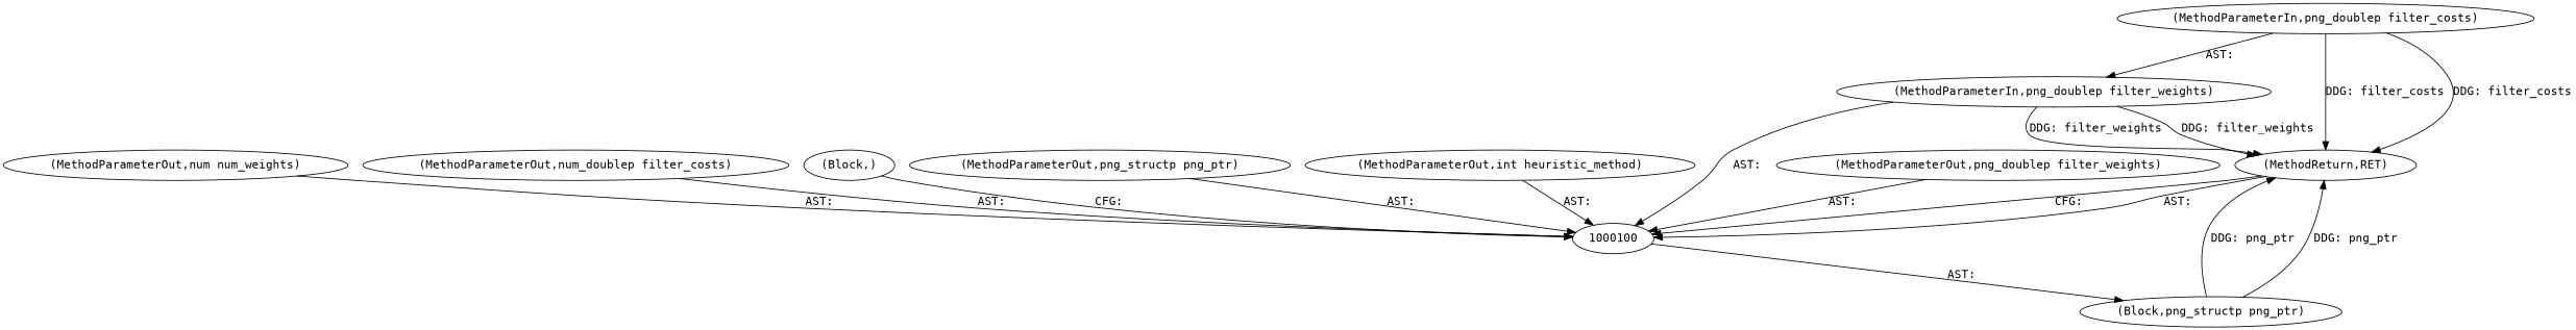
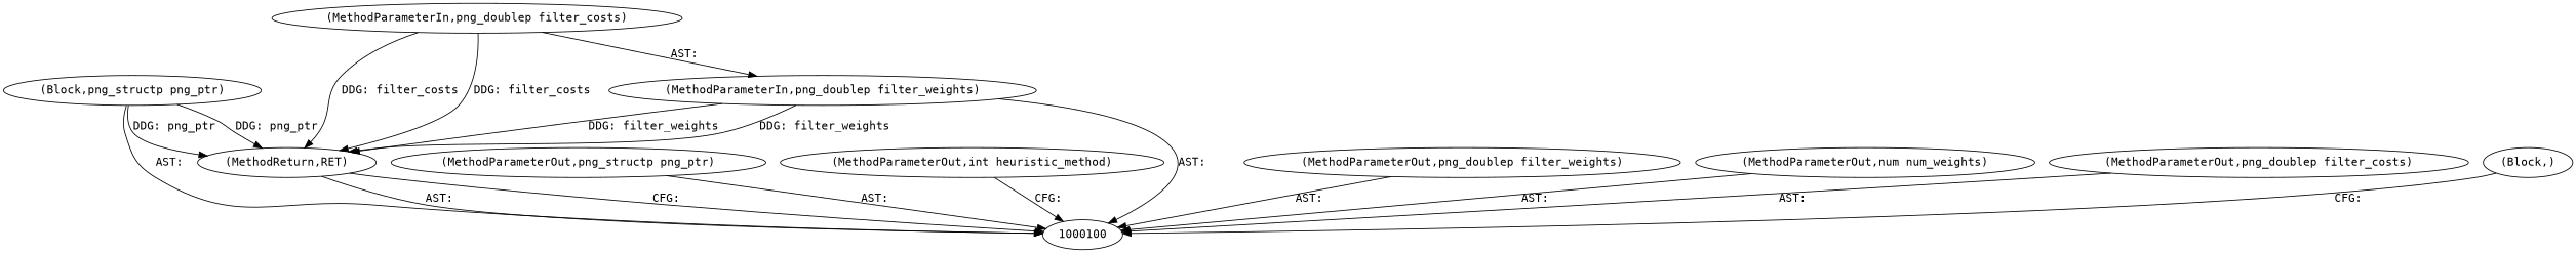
  digraph {
    fontname="DejaVu Sans Mono"
    node [fontname="DejaVu Sans Mono"]
    edge [fontname="DejaVu Sans Mono"]
    n1 [label="(MethodReturn,RET)"]
    1000100
    n3 [label="(Block,png_structp png_ptr)"]
    n4 [label="(MethodParameterOut,png_structp png_ptr)"]
    n5 [label="(MethodParameterOut,int heuristic_method)"]
    n6 [label="(MethodParameterIn,png_doublep filter_weights)"]
    n7 [label="(MethodParameterOut,png_doublep filter_weights)"]
    n8 [label="(MethodParameterOut,num num_weights)"]
    n9 [label="(MethodParameterIn,png_doublep filter_costs)"]
-   n10 [label="(MethodParameterOut,num_doublep filter_costs)"]
+   n10 [label="(MethodParameterOut,png_doublep filter_costs)"]
    n11 [label="(Block,)"]
    n1 -> 1000100 [label="AST: "]
    n1 -> 1000100 [label="CFG: "]
    n3 -> n1 [label="DDG: png_ptr"]
    n3 -> n1 [label="DDG: png_ptr"]
-   1000100 -> n3 [label="AST: "]
+   n3 -> 1000100 [label="AST: "]
    n4 -> 1000100 [label="AST: "]
-   n5 -> 1000100 [label="AST: "]
+   n5 -> 1000100 [label="CFG: "]
    n6 -> n1 [label="DDG: filter_weights"]
    n6 -> n1 [label="DDG: filter_weights"]
    n6 -> 1000100 [label="AST: "]
    n7 -> 1000100 [label="AST: "]
    n8 -> 1000100 [label="AST: "]
    n9 -> n1 [label="DDG: filter_costs"]
    n9 -> n1 [label="DDG: filter_costs"]
    n9 -> n6 [label="AST: "]
    n10 -> 1000100 [label="AST: "]
    n11 -> 1000100 [label="CFG: "]
  }
